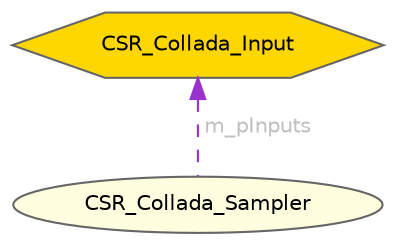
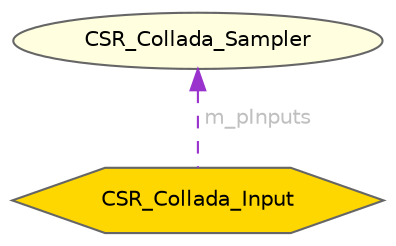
  digraph {
    node [color=gray40 fontname=Helvetica fontsize=10 style=filled]
    n1 [fillcolor=lightyellow fontcolor=black height=0.2 label=CSR_Collada_Sampler shape=ellipse width=0.4]
    n2 [fillcolor=gold height=0.2 label=CSR_Collada_Input shape=hexagon width=0.4]
-   n2 -> n1 [color=darkorchid3 dir=back fontcolor=grey fontname=Helvetica fontsize=10 label=" m_pInputs" labelfontname=Helvetica labelfontsize=10 style=dashed]
+   n1 -> n2 [color=darkorchid3 dir=back fontcolor=grey fontname=Helvetica fontsize=10 label=" m_pInputs" labelfontname=Helvetica labelfontsize=10 style=dashed]
  }
